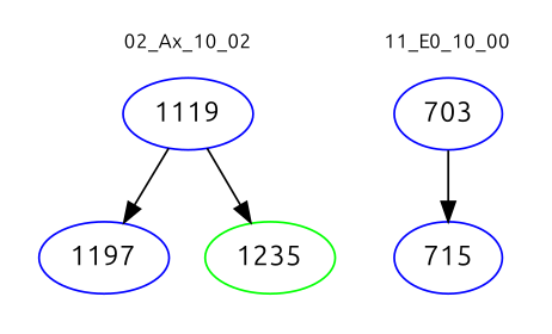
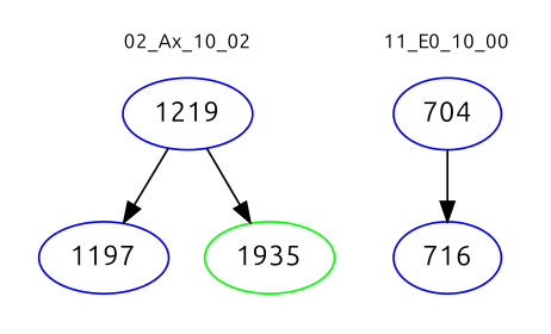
  digraph {
    fontname=Ubuntu
    node [color=blue fontname=Ubuntu]
    edge [color=black fontname=Ubuntu]
-   n1 [label=1119]
+   n1 [label=1219]
    n2 [label=1197]
-   n3 [color=green label=1235]
-   n4 [label=703]
-   n5 [label=715]
+   n3 [color=green label=1935]
+   n4 [label=704]
+   n5 [label=716]
    subgraph cluster_1 {
      color=white
      fontsize=10
      label="02_Ax_10_02"
      n1
      n2
      n3
    }
    subgraph cluster_2 {
      color=white
      fontsize=10
      label="11_E0_10_00"
      n4
      n5
    }
    n1 -> n2
    n1 -> n3
    n4 -> n5
  }
